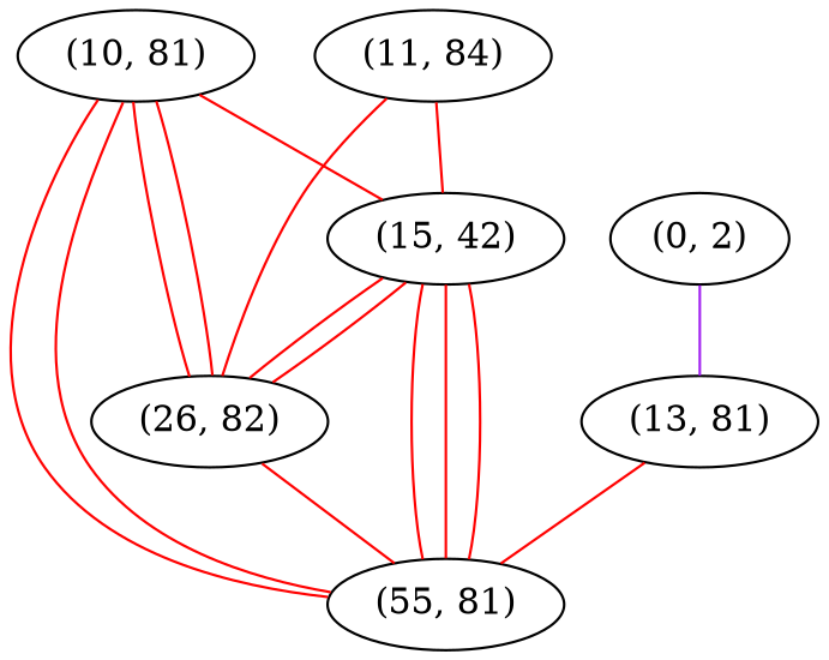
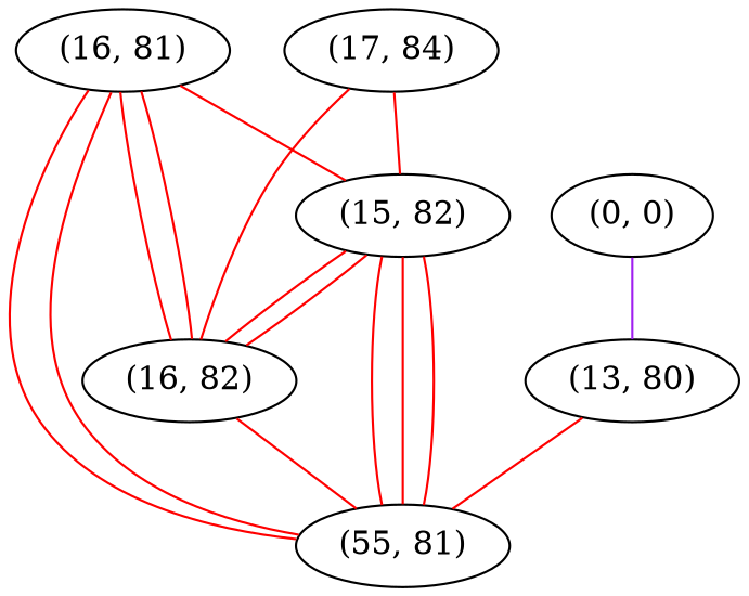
  graph {
    edge [color=red weight=1]
-   "(16, 81)" [label="(10, 81)"]
-   "(15, 82)" [label="(15, 42)"]
-   "(16, 82)" [label="(26, 82)"]
+   "(16, 81)"
+   "(15, 82)"
+   "(16, 82)"
    n4 [label="(55, 81)"]
-   "(0, 0)" [label="(0, 2)"]
-   "(13, 80)" [label="(13, 81)"]
-   "(17, 84)" [label="(11, 84)"]
+   "(0, 0)"
+   "(13, 80)"
+   "(17, 84)"
    "(16, 81)" -- "(15, 82)"
    "(16, 81)" -- "(16, 82)"
    "(16, 81)" -- "(16, 82)"
    "(16, 81)" -- n4
    "(16, 81)" -- n4
    "(15, 82)" -- "(16, 82)"
    "(15, 82)" -- "(16, 82)"
    "(15, 82)" -- n4
    "(15, 82)" -- n4
    "(15, 82)" -- n4
    "(16, 82)" -- n4
    "(0, 0)" -- "(13, 80)" [color=purple weight=4]
    "(13, 80)" -- n4
    "(17, 84)" -- "(15, 82)"
    "(17, 84)" -- "(16, 82)"
  }
